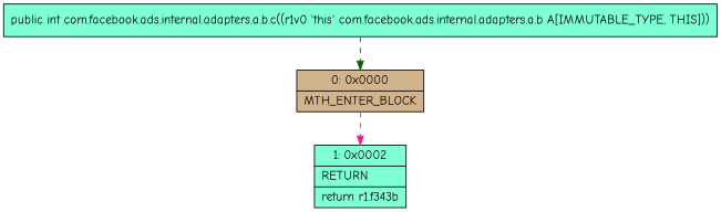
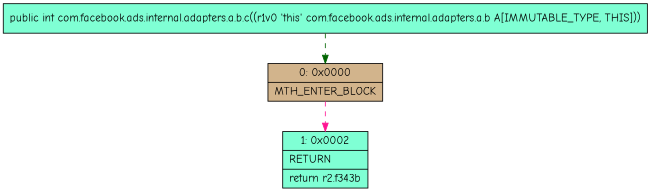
  digraph {
    fontname="Comic Neue"
    node [shape=record style=filled fillcolor=aquamarine fontname="Comic Neue"]
    edge [style=dashed fontname="Comic Neue"]
    n1 [label="{0\:\ 0x0000|MTH_ENTER_BLOCK\l}" fillcolor=tan]
-   n2 [label="{1\:\ 0x0002|RETURN\l|return r1.f343b\l}"]
+   n2 [label="{1\:\ 0x0002|RETURN\l|return r2.f343b\l}"]
    n3 [label="{public int com.facebook.ads.internal.adapters.a.b.c((r1v0 'this' com.facebook.ads.internal.adapters.a.b A[IMMUTABLE_TYPE, THIS])) }"]
    n1 -> n2 [color=deeppink]
    n3 -> n1 [color=darkgreen]
  }
